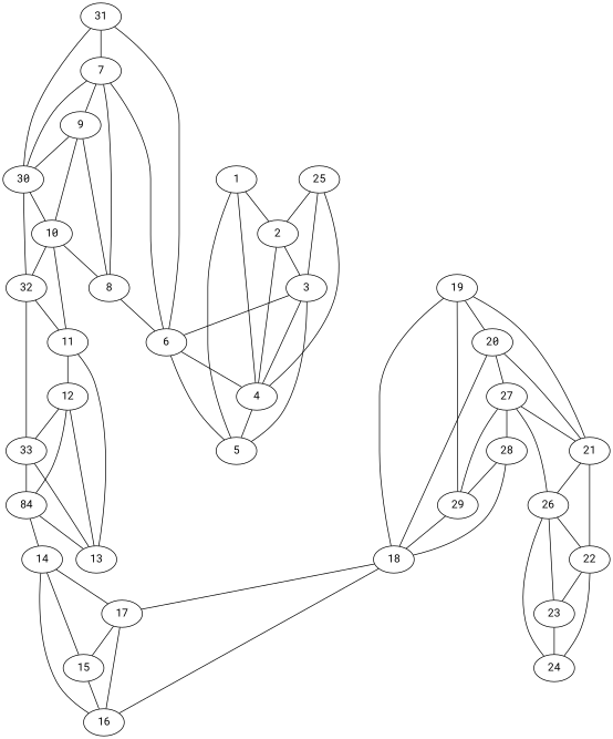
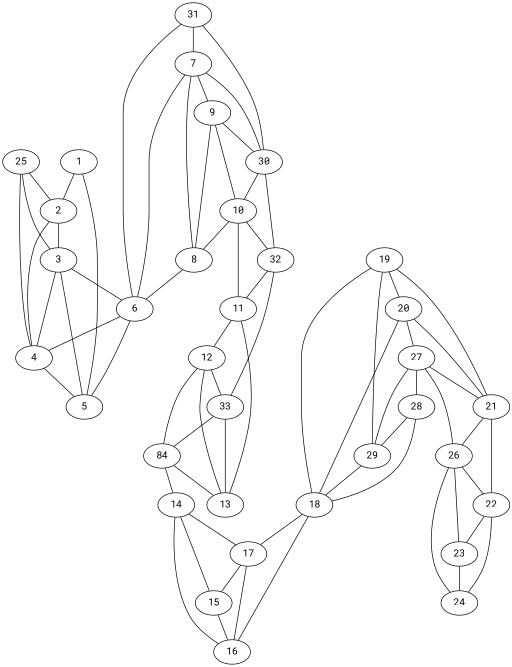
  graph {
    fontname="Roboto Mono"
    node [aaLength=3 fontname="Roboto Mono" type=0]
    edge [distance0=5.0 fontname="Roboto Mono" frequency=1 type0=1]
    1 [sequence=SNA]
    2 [aaLength=19 sequence=ENELDYLSEFVKAAHHMLH]
    4 [sequence=GWV]
    5 [aaLength=4 sequence=WPIR]
    3 [sequence=SDF]
    6 [aaLength=17 sequence=KNEFSRIKQAAERIRNH]
    7 [sequence=GGS]
    8 [aaLength=10 sequence=LGARAAIEAL]
    9 [sequence=HNQ]
    30 [aaLength=5 sequence=QIYFA type=1]
    10 [aaLength=11 sequence=STYISHLLDVL]
    32 [aaLength=6 sequence=LSINVI type=1]
    11 [aaLength=18 sequence=TEPAIAFRIFRDYMEKKY]
    33 [aaLength=5 sequence=IYVTT type=1]
    12 [aaLength=7 sequence=KEEARKR]
    13 [aaLength=9 sequence=ALKKLADQE]
    n17 [aaLength=4 label=84 sequence=ETFV type=1]
    14 [aaLength=7 sequence=LLPIAVA]
    17 [aaLength=14 sequence=ESYQYAAVRNILYR]
    15 [aaLength=15 sequence=IDRMMEGAASAYHKY]
    16 [sequence=LLT]
    18 [aaLength=18 sequence=PSLHYVSEWWKQLFGESE]
    19 [aaLength=4 sequence=TDLH]
    20 [aaLength=6 sequence=GQYVQE]
    21 [aaLength=18 sequence=LDEVNKKAFQGTLLAHVD]
    27 [aaLength=8 sequence=LIETVLHV type=1]
    22 [aaLength=22 sequence=EYTFGEMVYFFEKACGISGHLL]
    26 [aaLength=7 sequence=PNLIVEL type=1]
    28 [aaLength=6 sequence=IELLVN type=1]
    29 [aaLength=6 sequence=FPASVD type=1]
    23 [aaLength=11 sequence=VEAYKKNMFAL]
    24 [aaLength=9 sequence=EDEKAALMK]
    25 [aaLength=4 sequence=ISFD type=1]
    31 [aaLength=5 sequence=ALVVI type=1]
    1 -- 2 [distance0=23.87086]
-   1 -- 4 [distance0=46.49411 type0=2]
    1 -- 5 [distance0=48.95195 type0=3]
    2 -- 4 [distance0=29.88064 type0=3]
    2 -- 3 [distance0=29.61582 distance1=6.0 frequency=2 type0=2 type1=4]
    4 -- 5 [distance0=7.270959 distance1=1.0 frequency=2 type1=4]
    3 -- 4 [distance0=9.591789 distance1=1.0 frequency=2 type1=4]
    3 -- 5 [distance0=15.84858 type0=2]
    3 -- 6 [distance0=15.90128 type0=3]
    6 -- 4 [distance0=10.08565 type0=2]
    6 -- 5 [distance0=8.952903]
    7 -- 6 [distance0=28.90028 type0=3]
    7 -- 8 [distance0=10.68876 distance1=1.0 frequency=2 type1=4]
    7 -- 9 [distance0=21.99626 type0=2]
    8 -- 6 [distance0=34.30389 type0=3]
    9 -- 8 [distance0=15.2237]
    9 -- 30 [type0=4]
    30 -- 7 [distance0=50.6155 type0=3]
    30 -- 10 [type0=4]
    30 -- 32 [distance0=25.0]
    10 -- 8 [distance0=37.33855 type0=3]
    10 -- 9 [distance0=23.29531]
    10 -- 32 [distance0=4.0 type0=4]
    10 -- 11 [distance0=30.10891 type0=2]
    32 -- 11 [distance0=45.88742 distance1=6.0 frequency=2 type0=3 type1=4]
    32 -- 33 [distance0=38.0 type0=2]
    11 -- 12 [distance0=21.52573 distance1=1.0 frequency=2 type1=4]
    11 -- 13 [distance0=38.96854 type0=3]
    33 -- n17 [distance0=21.0]
    12 -- 33 [distance0=36.92835 distance1=0.0 frequency=2 type0=3 type1=5]
    12 -- 13 [distance0=18.63282]
    13 -- 33 [distance0=31.12079 type0=2]
    n17 -- 12 [distance0=45.8116 type0=3]
    n17 -- 13 [distance0=31.45638 type0=2]
    n17 -- 14 [distance0=16.0 type0=4]
    14 -- 17 [distance0=33.94454 type0=3]
    14 -- 15 [distance0=14.54758 distance1=3.0 frequency=2 type1=4]
    14 -- 16 [distance0=33.68547 type0=2]
    17 -- 15 [distance0=24.31857 type0=2]
    15 -- 16 [distance0=20.99513 distance1=4.0 frequency=2 type0=2 type1=4]
    16 -- 17 [distance0=10.96523 distance1=1.0 frequency=2 type1=4]
    18 -- 17 [distance0=28.32098]
    18 -- 16 [distance0=36.85801 type0=2]
    19 -- 18 [distance0=37.92504 type0=2]
    19 -- 20 [distance0=6.608395 distance1=2.0 frequency=2 type1=4]
    19 -- 21 [distance0=51.49703 type0=3]
    20 -- 18 [distance0=44.15417 type0=2]
    20 -- 27 [distance0=4.0 type0=4]
    21 -- 20 [distance0=46.32288 type0=2]
    21 -- 22 [distance0=38.58004]
    21 -- 26 [distance0=3.0 type0=4]
    27 -- 21 [distance0=26.0 type0=4]
    27 -- 28 [distance0=57.0 type0=3]
    27 -- 29 [distance0=24.0]
    22 -- 23 [distance0=44.04077 distance1=9.0 frequency=2 type0=2 type1=4]
    26 -- 27 [distance0=55.0 type0=2]
    26 -- 22 [distance0=51.09036 distance1=4.0 frequency=2 type1=4]
    28 -- 18 [distance0=51.25982 distance1=2.0 frequency=2 type0=2 type1=4]
    28 -- 29 [distance0=33.0]
    29 -- 18 [distance0=56.46742 type0=3]
    29 -- 19 [distance0=2.0 type0=4]
    23 -- 26 [distance0=59.5075 type0=3]
    23 -- 24 [distance0=21.16842 distance1=6.0 frequency=2 type1=4]
    24 -- 22 [distance0=64.64312 type0=2]
    24 -- 26 [distance0=76.78379 type0=3]
    25 -- 2 [distance0=46.92666 distance1=9.0 frequency=2 type1=4]
    25 -- 4 [distance0=57.17011 type0=3]
    25 -- 3 [distance0=49.01401 type0=2]
    31 -- 6 [distance0=42.01681 type0=2]
    31 -- 7 [distance0=43.98783 distance1=2.0 frequency=2 type0=3 type1=4]
    31 -- 30 [distance0=33.0]
  }
